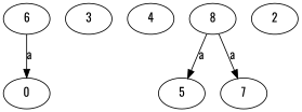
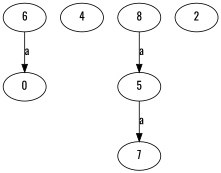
  strict digraph {
    fontname=Oswald
    node [fontname=Oswald]
    edge [fontname=Oswald]
    6
    0
-   3
    4
    5
    7
    8
    2
    6 -> 0 [label=a]
-   8 -> 7 [label=a]
+   5 -> 7 [label=a]
    8 -> 5 [label=a]
  }
